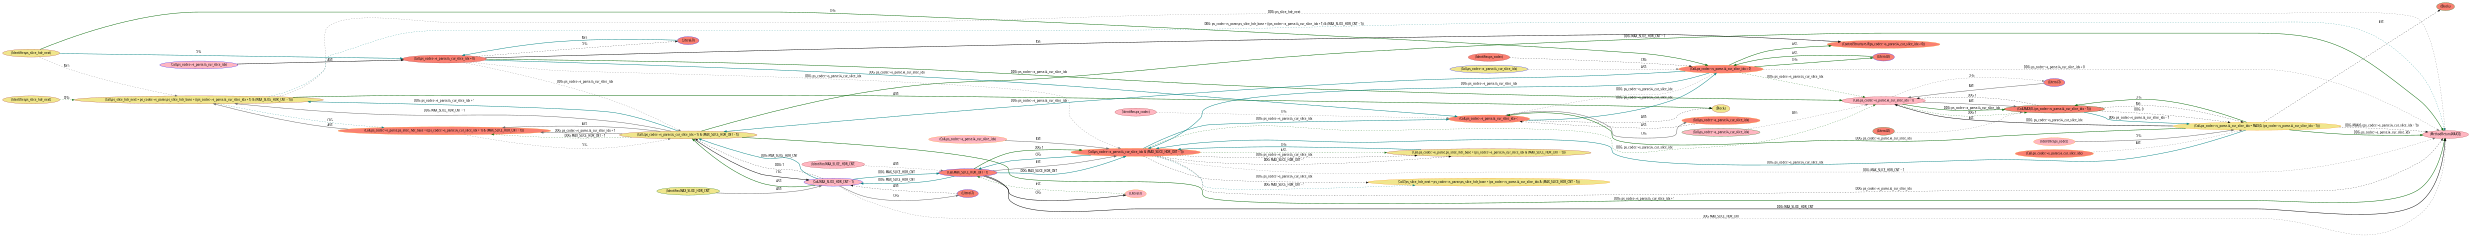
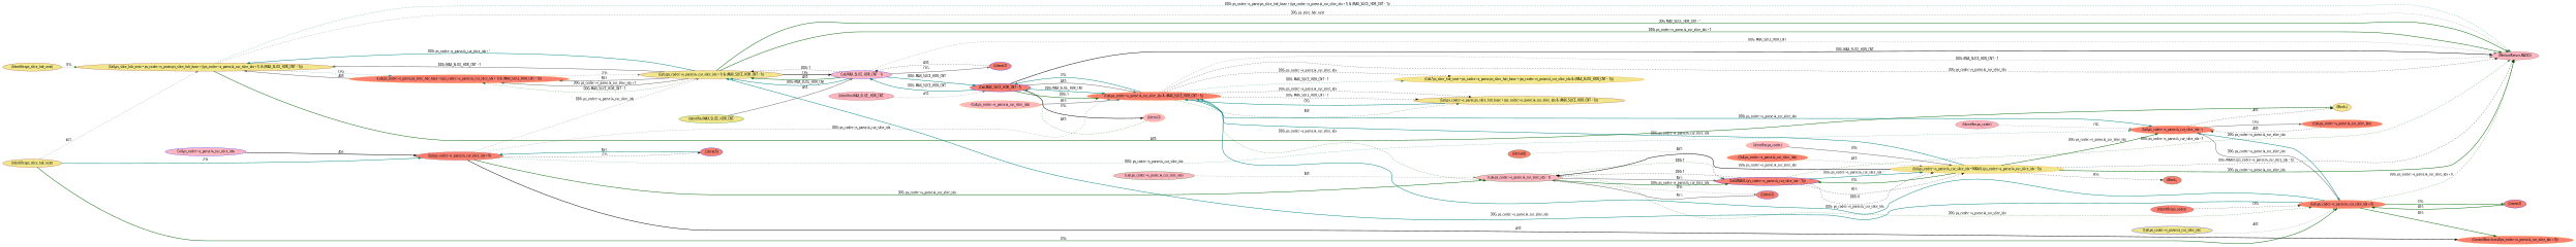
  digraph {
    fontname="Fira Sans"
    rankdir=LR
    node [color=darkorange fillcolor=salmon fontname="Fira Sans" style=filled]
    edge [color=gray40 fontname="Fira Sans" style=bold]
    n1 [color=brown fillcolor=khaki label="(Call,ps_slice_hdr_next = ps_codec->s_parse.ps_slice_hdr_base + ((ps_codec->s_parse.i4_cur_slice_idx + 1) & (MAX_SLICE_HDR_CNT - 1)))"]
    n2 [color=brown fillcolor=lightpink label="(MethodReturn,MAX32)"]
    n3 [label="(Call,ps_codec->s_parse.ps_slice_hdr_base + ((ps_codec->s_parse.i4_cur_slice_idx + 1) & (MAX_SLICE_HDR_CNT - 1)))"]
    n4 [color=brown fillcolor=khaki label="(Block,)"]
    n5 [color=brown fillcolor=khaki label="(Call,(ps_codec->s_parse.i4_cur_slice_idx + 1) & (MAX_SLICE_HDR_CNT - 1))"]
    n6 [color=blue fillcolor=lightpink label="(Call,MAX_SLICE_HDR_CNT - 1)"]
    n7 [color=blue label="(Call,MAX_SLICE_HDR_CNT - 1)"]
    n8 [color=blue label="(Literal,1)"]
    n9 [color=brown label="(Call,ps_codec->s_parse.i4_cur_slice_idx = 0)"]
    n10 [label="(Call,ps_codec->s_parse.i4_cur_slice_idx--)"]
-   n11 [color=brown fillcolor=lightpink label="(Call,ps_codec->s_parse.i4_cur_slice_idx - 1)"]
+   n11 [color=darkgreen fillcolor=lightpink label="(Call,ps_codec->s_parse.i4_cur_slice_idx - 1)"]
    n12 [label="(Call,ps_codec->s_parse.i4_cur_slice_idx & (MAX_SLICE_HDR_CNT - 1))"]
    n13 [color=blue label="(Literal,0)"]
    n14 [label="(ControlStructure,if(ps_codec->s_parse.i4_cur_slice_idx < 0))"]
    n15 [label="(Call,ps_codec->s_parse.i4_cur_slice_idx < 0)"]
    n16 [label="(Call,ps_codec->s_parse.i4_cur_slice_idx)"]
-   n17 [color=darkgreen label="(Call,MAX(0, (ps_codec->s_parse.i4_cur_slice_idx - 1)))"]
+   n17 [color=blue label="(Call,MAX(0, (ps_codec->s_parse.i4_cur_slice_idx - 1)))"]
    n18 [color=blue label="(Literal,1)"]
    n19 [fillcolor=khaki label="(Call,*ps_slice_hdr_next = ps_codec->s_parse.ps_slice_hdr_base + (ps_codec->s_parse.i4_cur_slice_idx & (MAX_SLICE_HDR_CNT - 1)))"]
    n20 [color=brown fillcolor=khaki label="(Call,ps_codec->s_parse.ps_slice_hdr_base + (ps_codec->s_parse.i4_cur_slice_idx & (MAX_SLICE_HDR_CNT - 1)))"]
    n21 [color=blue label="(Literal,0)"]
    n22 [fillcolor=khaki label="(Call,ps_codec->s_parse.i4_cur_slice_idx = MAX(0, (ps_codec->s_parse.i4_cur_slice_idx - 1)))"]
    n23 [color=darkgreen label="(Block,)"]
    n24 [fillcolor=lightpink label="(Literal,1)"]
    n25 [color=brown fillcolor=khaki label="(Identifier,ps_slice_hdr_next)"]
    n26 [color=brown fillcolor=lightpink label="(Identifier,ps_codec)"]
    n27 [fillcolor=lightpink label="(Identifier,ps_codec)"]
    n28 [color=blue fillcolor=lightpink label="(Call,ps_codec->s_parse.i4_cur_slice_idx)"]
    n29 [color=darkgreen fillcolor=khaki label="(Identifier,MAX_SLICE_HDR_CNT)"]
    n30 [color=blue fillcolor=khaki label="(Call,ps_codec->s_parse.i4_cur_slice_idx)"]
    n31 [fillcolor=lightpink label="(Call,ps_codec->s_parse.i4_cur_slice_idx)"]
    n32 [color=brown label="(Identifier,ps_codec)"]
    n33 [color=darkgreen fillcolor=lightpink label="(Call,ps_codec->s_parse.i4_cur_slice_idx)"]
    n34 [color=brown fillcolor=khaki label="(Identifier,ps_slice_hdr_next)"]
    n35 [color=darkgreen label="(Literal,0)"]
    n36 [color=brown fillcolor=lightpink label="(Identifier,MAX_SLICE_HDR_CNT)"]
    n37 [label="(Call,ps_codec->s_parse.i4_cur_slice_idx)"]
    n1 -> n2 [label="DDG: ps_slice_hdr_next" style=dashed]
    n1 -> n2 [color=teal label="DDG: ps_codec->s_parse.ps_slice_hdr_base + ((ps_codec->s_parse.i4_cur_slice_idx + 1) & (MAX_SLICE_HDR_CNT - 1))" style=dashed]
    n1 -> n3 [color=teal label="CFG: " style=dashed]
    n1 -> n4 [color=darkgreen label="AST: "]
    n3 -> n1 [label="AST: "]
    n3 -> n5 [label="CFG: " style=dashed]
    n5 -> n1 [color=teal label="DDG: ps_codec->s_parse.i4_cur_slice_idx + 1"]
    n5 -> n1 [label="DDG: MAX_SLICE_HDR_CNT - 1"]
    n5 -> n2 [color=darkgreen label="DDG: MAX_SLICE_HDR_CNT - 1"]
    n5 -> n2 [color=darkgreen label="DDG: ps_codec->s_parse.i4_cur_slice_idx + 1"]
    n5 -> n3 [label="AST: "]
    n5 -> n3 [label="DDG: ps_codec->s_parse.i4_cur_slice_idx + 1"]
    n5 -> n3 [color=darkgreen label="DDG: MAX_SLICE_HDR_CNT - 1" style=dashed]
    n5 -> n6 [color=black label="CFG: "]
    n6 -> n2 [label="DDG: MAX_SLICE_HDR_CNT" style=dashed]
    n6 -> n5 [color=darkgreen label="AST: "]
    n6 -> n5 [color=teal label="DDG: MAX_SLICE_HDR_CNT"]
    n6 -> n5 [color=black label="DDG: 1" style=dashed]
    n6 -> n7 [color=teal label="DDG: MAX_SLICE_HDR_CNT"]
    n6 -> n8 [label="CFG: "]
    n7 -> n2 [color=black label="DDG: MAX_SLICE_HDR_CNT"]
    n7 -> n6 [color=teal label="DDG: MAX_SLICE_HDR_CNT"]
    n7 -> n12 [label="AST: "]
    n7 -> n12 [color=teal label="DDG: MAX_SLICE_HDR_CNT"]
    n7 -> n12 [color=darkgreen label="DDG: 1"]
    n7 -> n24 [color=black label="CFG: "]
    n8 -> n6 [color=black label="AST: " style=dashed]
    n9 -> n5 [label="DDG: ps_codec->s_parse.i4_cur_slice_idx" style=dashed]
-   n9 -> n10 [color=teal label="DDG: ps_codec->s_parse.i4_cur_slice_idx"]
+   n9 -> n10 [color=teal label="DDG: ps_codec->s_parse.i4_cur_slice_idx" style=dashed]
    n9 -> n11 [color=darkgreen label="DDG: ps_codec->s_parse.i4_cur_slice_idx"]
    n9 -> n12 [label="DDG: ps_codec->s_parse.i4_cur_slice_idx" style=dashed]
    n9 -> n13 [color=black label="CFG: " style=dashed]
    n9 -> n14 [color=black label="AST: "]
    n10 -> n4 [color=black label="AST: " style=dashed]
    n10 -> n15 [color=teal label="DDG: ps_codec->s_parse.i4_cur_slice_idx"]
    n10 -> n16 [label="CFG: "]
    n11 -> n17 [label="AST: "]
    n11 -> n17 [color=darkgreen label="DDG: ps_codec->s_parse.i4_cur_slice_idx"]
    n11 -> n17 [color=darkgreen label="DDG: 1" style=dashed]
    n11 -> n18 [label="CFG: " style=dashed]
    n12 -> n2 [label="DDG: MAX_SLICE_HDR_CNT - 1" style=dashed]
    n12 -> n2 [color=black label="DDG: ps_codec->s_parse.i4_cur_slice_idx" style=dashed]
    n12 -> n7 [color=teal label="CFG: "]
    n12 -> n10 [color=teal label="DDG: ps_codec->s_parse.i4_cur_slice_idx"]
    n12 -> n11 [color=darkgreen label="DDG: ps_codec->s_parse.i4_cur_slice_idx" style=dashed]
    n12 -> n19 [color=black label="DDG: ps_codec->s_parse.i4_cur_slice_idx" style=dashed]
    n12 -> n19 [color=teal label="DDG: MAX_SLICE_HDR_CNT - 1" style=dashed]
    n12 -> n20 [color=darkgreen label="AST: " style=dashed]
    n12 -> n20 [color=black label="DDG: ps_codec->s_parse.i4_cur_slice_idx" style=dashed]
    n12 -> n20 [color=black label="DDG: MAX_SLICE_HDR_CNT - 1" style=dashed]
    n13 -> n9 [color=teal label="AST: "]
-   n15 -> n2 [label="DDG: ps_codec->s_parse.i4_cur_slice_idx < 0" style=dashed]
+   n15 -> n2 [color=darkgreen label="DDG: ps_codec->s_parse.i4_cur_slice_idx < 0" style=dashed]
    n15 -> n5 [color=teal label="DDG: ps_codec->s_parse.i4_cur_slice_idx"]
-   n15 -> n10 [label="DDG: ps_codec->s_parse.i4_cur_slice_idx" style=dashed]
-   n15 -> n11 [color=darkgreen label="DDG: ps_codec->s_parse.i4_cur_slice_idx" style=dashed]
+   n15 -> n10 [label="DDG: ps_codec->s_parse.i4_cur_slice_idx"]
+   n11 -> n15 [color=darkgreen label="DDG: ps_codec->s_parse.i4_cur_slice_idx" style=dashed]
    n15 -> n12 [color=teal label="DDG: ps_codec->s_parse.i4_cur_slice_idx"]
    n15 -> n14 [color=darkgreen label="AST: "]
    n15 -> n21 [color=darkgreen label="CFG: "]
    n16 -> n10 [color=black label="AST: " style=dashed]
+   n17 -> n2 [color=darkgreen label="DDG: ps_codec->s_parse.i4_cur_slice_idx - 1" style=dashed]
    n17 -> n11 [color=black label="DDG: 1" style=dashed]
    n17 -> n22 [color=black label="AST: " style=dashed]
    n17 -> n22 [color=black label="DDG: 0" style=dashed]
    n17 -> n22 [color=teal label="DDG: ps_codec->s_parse.i4_cur_slice_idx - 1"]
    n18 -> n11 [label="AST: "]
    n20 -> n12 [color=teal label="CFG: "]
    n21 -> n15 [color=darkgreen label="AST: "]
    n22 -> n2 [color=darkgreen label="DDG: ps_codec->s_parse.i4_cur_slice_idx"]
    n22 -> n2 [color=black label="DDG: MAX(0, (ps_codec->s_parse.i4_cur_slice_idx - 1))" style=dashed]
    n22 -> n10 [color=darkgreen label="DDG: ps_codec->s_parse.i4_cur_slice_idx"]
    n22 -> n11 [color=black label="DDG: ps_codec->s_parse.i4_cur_slice_idx"]
    n22 -> n12 [color=teal label="DDG: ps_codec->s_parse.i4_cur_slice_idx"]
    n22 -> n17 [color=darkgreen label="CFG: "]
    n22 -> n23 [color=black label="AST: " style=dashed]
    n24 -> n7 [color=darkgreen label="AST: " style=dashed]
    n25 -> n1 [color=darkgreen label="CFG: " style=dashed]
    n26 -> n10 [label="CFG: " style=dashed]
    n27 -> n22 [label="CFG: "]
    n28 -> n9 [color=black label="AST: "]
    n29 -> n6 [label="AST: "]
    n30 -> n15 [label="AST: " style=dashed]
    n31 -> n12 [label="AST: "]
    n32 -> n15 [color=black label="CFG: " style=dashed]
    n33 -> n11 [label="AST: " style=dashed]
    n34 -> n1 [label="AST: " style=dashed]
    n34 -> n9 [color=teal label="CFG: "]
    n34 -> n15 [color=darkgreen label="CFG: "]
    n35 -> n17 [label="AST: " style=dashed]
    n36 -> n7 [label="AST: " style=dashed]
    n37 -> n22 [label="AST: " style=dashed]
  }
